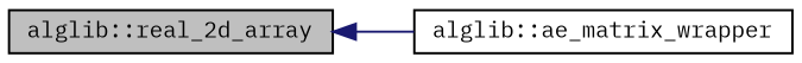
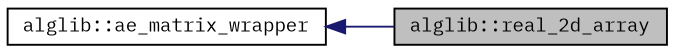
  digraph {
    rankdir=LR
    fontname="IBM Plex Mono"
    node [color=black fontname="IBM Plex Mono" fontsize=10 shape=record style=filled]
    n1 [fillcolor=grey75 fontcolor=black height=0.2 label="alglib::real_2d_array" width=0.4]
    n2 [fillcolor=white height=0.2 label="alglib::ae_matrix_wrapper" width=0.4]
-   n1 -> n2 [color=midnightblue dir=back fontname="IBM Plex Mono" fontsize=10 labelfontname=Helvetica labelfontsize=10 style=solid]
+   n2 -> n1 [color=midnightblue dir=back fontname="IBM Plex Mono" fontsize=10 labelfontname=Helvetica labelfontsize=10 style=solid]
  }
